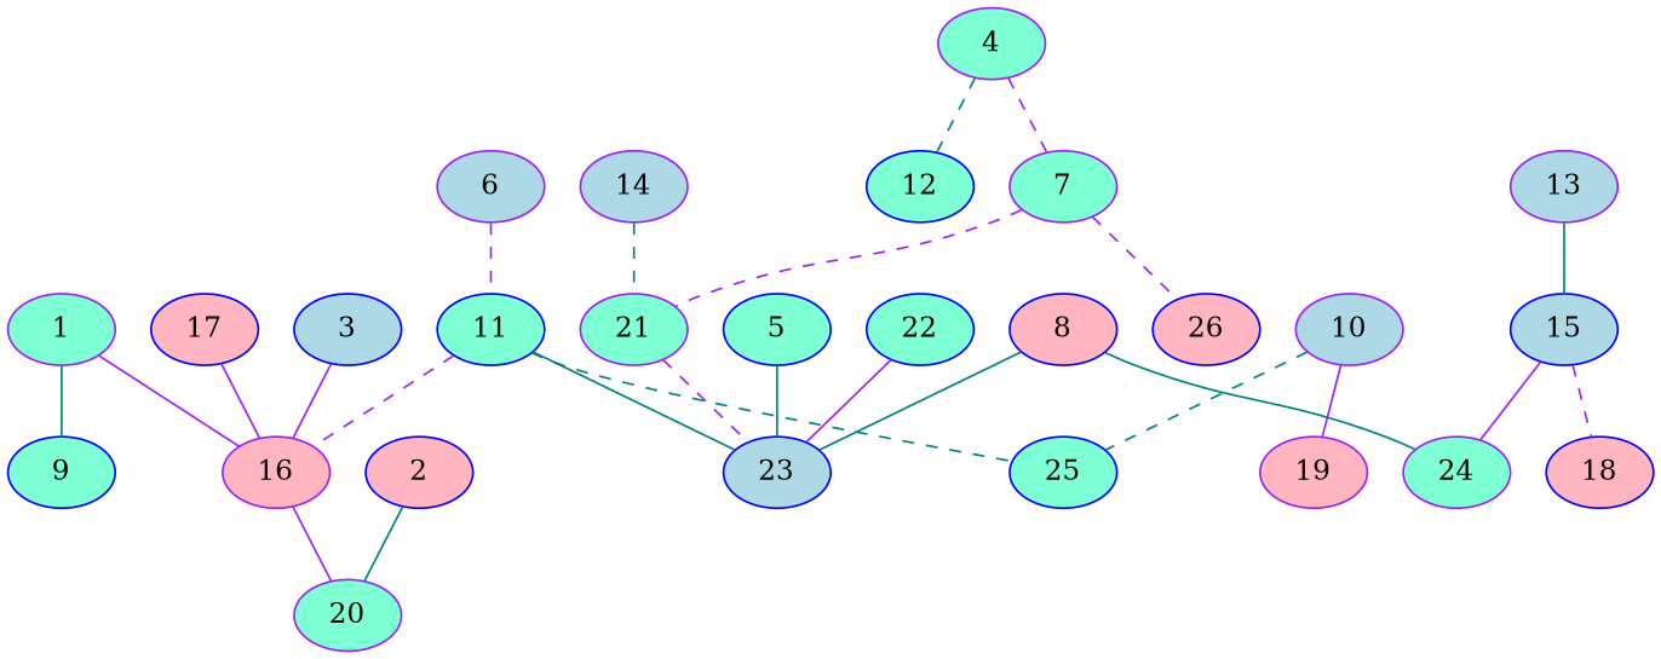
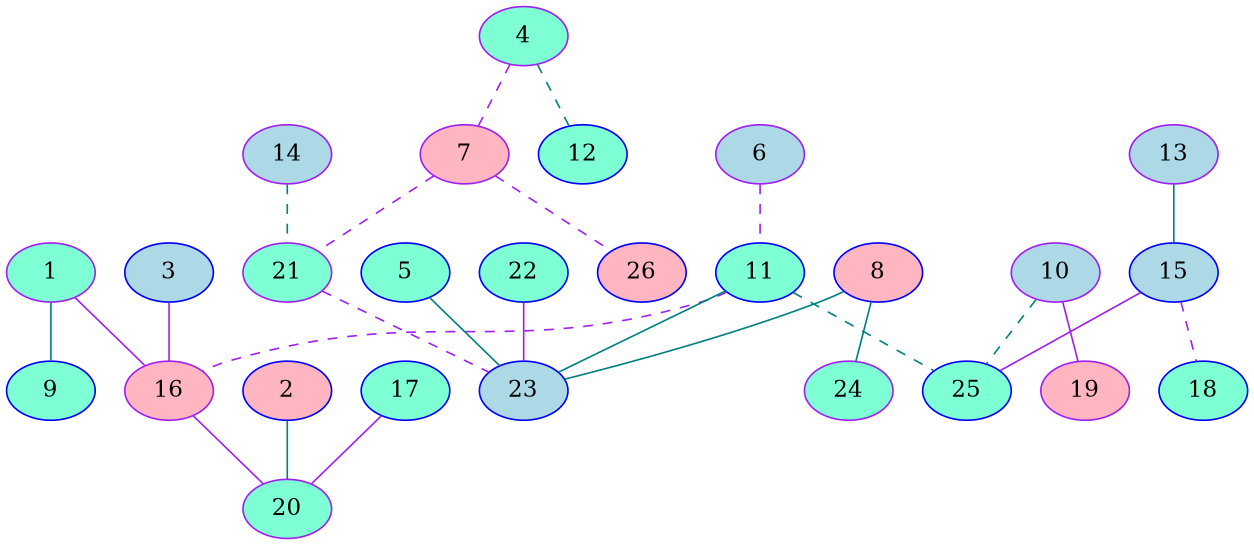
  graph {
    node [color=blue fillcolor=aquamarine style=filled]
    edge [color=purple style=solid weight=1.0]
    1 [color=purple]
    9
    16 [color=purple fillcolor=lightpink]
    20 [color=purple]
    2 [fillcolor=lightpink]
    3 [fillcolor=lightblue]
    4 [color=purple]
-   7 [color=purple]
+   7 [color=purple fillcolor=lightpink]
    12
    21 [color=purple]
    26 [fillcolor=lightpink]
    23 [fillcolor=lightblue]
    5
    6 [color=purple fillcolor=lightblue]
    11
    25
    8 [fillcolor=lightpink]
    24 [color=purple]
    10 [color=purple fillcolor=lightblue]
    19 [color=purple fillcolor=lightpink]
    13 [color=purple fillcolor=lightblue]
    15 [fillcolor=lightblue]
-   18 [fillcolor=lightpink]
+   18
    14 [color=purple fillcolor=lightblue]
-   17 [fillcolor=lightpink]
+   17
    22
    1 -- 9 [color=teal]
    1 -- 16
    16 -- 20
    2 -- 20 [color=teal]
    3 -- 16
    4 -- 7 [style=dashed]
    4 -- 12 [color=teal style=dashed]
    7 -- 21 [style=dashed]
    7 -- 26 [style=dashed]
    21 -- 23 [style=dashed]
    5 -- 23 [color=teal]
    6 -- 11 [style=dashed]
    11 -- 16 [style=dashed]
    11 -- 23 [color=teal]
    11 -- 25 [color=teal style=dashed]
    8 -- 23 [color=teal]
    8 -- 24 [color=teal]
    10 -- 25 [color=teal style=dashed]
    10 -- 19
    13 -- 15 [color=teal]
-   15 -- 24
+   15 -- 25
    15 -- 18 [style=dashed]
    14 -- 21 [color=teal style=dashed]
-   17 -- 16
+   17 -- 20
    22 -- 23
  }
